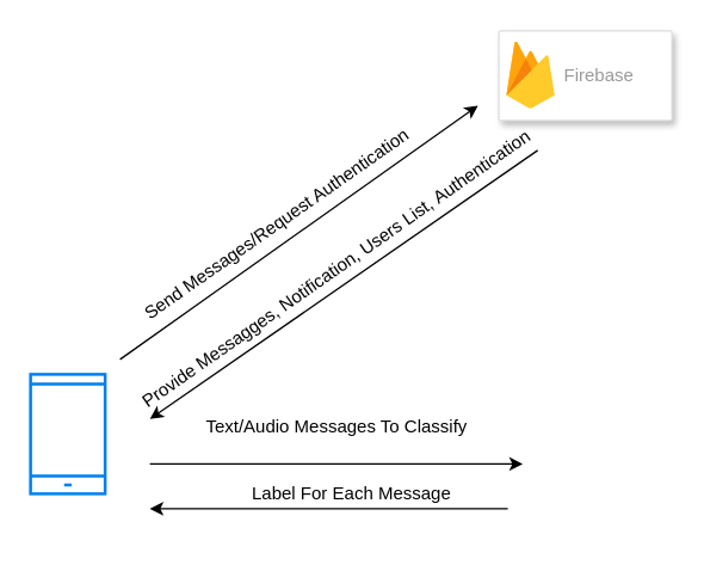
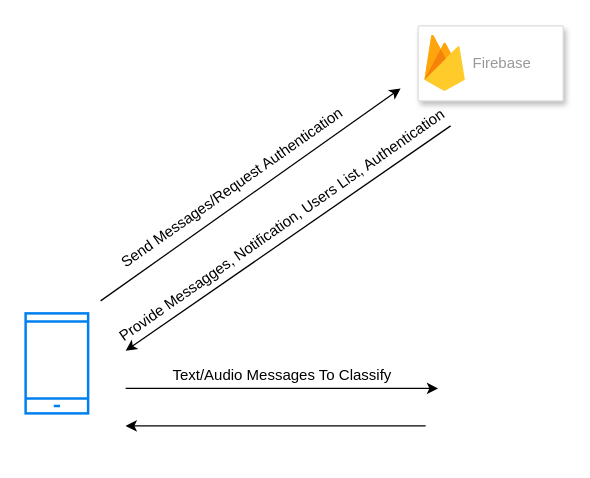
  <mxCell id="0" />
  <mxCell id="1" parent="0" />
  <mxCell id="2" value="" style="html=1;verticalLabelPosition=bottom;align=center;labelBackgroundColor=#ffffff;verticalAlign=top;strokeWidth=2;strokeColor=#0080F0;shadow=0;dashed=0;shape=mxgraph.ios7.icons.smartphone;" vertex="1" parent="1"><mxGeometry x="20" y="250" width="50" height="80" as="geometry" /></mxCell>
  <mxCell id="3" value="" style="shape=image;html=1;verticalAlign=top;verticalLabelPosition=bottom;labelBackgroundColor=#ffffff;imageAspect=0;aspect=fixed;image=https://cdn2.iconfinder.com/data/icons/boxicons-logos/24/bxl-heroku-128.png" vertex="1" parent="1"><mxGeometry x="352" y="280" width="80" height="80" as="geometry" /></mxCell>
  <mxCell id="4" value="" style="strokeColor=#dddddd;shadow=1;strokeWidth=1;rounded=1;absoluteArcSize=1;arcSize=2;" vertex="1" parent="1"><mxGeometry x="334" y="20" width="116" height="60" as="geometry" /></mxCell>
  <mxCell id="5" value="Firebase" style="sketch=0;dashed=0;connectable=0;html=1;fillColor=#5184F3;strokeColor=none;shape=mxgraph.gcp2.firebase;part=1;labelPosition=right;verticalLabelPosition=middle;align=left;verticalAlign=middle;spacingLeft=5;fontColor=#999999;fontSize=12;" vertex="1" parent="4"><mxGeometry width="32.4" height="45" relative="1" as="geometry"><mxPoint x="5" y="7" as="offset" /></mxGeometry></mxCell>
  <mxCell id="6" value="" style="endArrow=classic;html=1;rounded=0;" edge="1" parent="1"><mxGeometry width="50" height="50" relative="1" as="geometry"><mxPoint x="80" y="240" as="sourcePoint" /><mxPoint x="320" y="70" as="targetPoint" /></mxGeometry></mxCell>
  <mxCell id="7" value="Send Messages/Request Authentication" style="text;html=1;align=center;verticalAlign=middle;resizable=0;points=[];autosize=1;strokeColor=none;fillColor=none;rotation=325;" vertex="1" parent="1"><mxGeometry x="70" y="140" width="230" height="20" as="geometry" /></mxCell>
  <mxCell id="8" value="" style="endArrow=classic;html=1;rounded=0;" edge="1" parent="1"><mxGeometry width="50" height="50" relative="1" as="geometry"><mxPoint x="360" y="100" as="sourcePoint" /><mxPoint x="100" y="280" as="targetPoint" /></mxGeometry></mxCell>
  <mxCell id="9" value="Provide Messagges, Notification, Users List,&amp;nbsp;Authentication" style="text;html=1;align=center;verticalAlign=middle;resizable=0;points=[];autosize=1;strokeColor=none;fillColor=none;rotation=325;" vertex="1" parent="1"><mxGeometry x="60" y="170" width="330" height="20" as="geometry" /></mxCell>
  <mxCell id="10" value="" style="endArrow=classic;html=1;rounded=0;" edge="1" parent="1"><mxGeometry width="50" height="50" relative="1" as="geometry"><mxPoint x="100" y="310" as="sourcePoint" /><mxPoint x="350" y="310" as="targetPoint" /></mxGeometry></mxCell>
- <mxCell id="11" value="Text/Audio Messages To Classify" style="text;html=1;align=center;verticalAlign=middle;resizable=0;points=[];autosize=1;strokeColor=none;fillColor=none;" vertex="1" parent="1"><mxGeometry x="130" y="275" width="190" height="20" as="geometry" /></mxCell>
+ <mxCell id="11" value="Text/Audio Messages To Classify" style="text;html=1;align=center;verticalAlign=middle;resizable=0;points=[];autosize=1;strokeColor=none;fillColor=none;" vertex="1" parent="1"><mxGeometry x="130" y="290" width="190" height="20" as="geometry" /></mxCell>
  <mxCell id="12" value="" style="endArrow=classic;html=1;rounded=0;" edge="1" parent="1"><mxGeometry width="50" height="50" relative="1" as="geometry"><mxPoint x="340" y="340" as="sourcePoint" /><mxPoint x="100" y="340" as="targetPoint" /></mxGeometry></mxCell>
- <mxCell id="13" value="Label For Each Message" style="text;html=1;align=center;verticalAlign=middle;resizable=0;points=[];autosize=1;strokeColor=none;fillColor=none;" vertex="1" parent="1"><mxGeometry x="160" y="320" width="150" height="20" as="geometry" /></mxCell>
